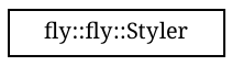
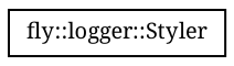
  digraph {
    rankdir=LR
    fontname="Noto Serif"
-   n1 [color=black fillcolor=white fontname="Noto Serif" fontsize=10 height=0.2 label="fly::fly::Styler" shape=record style=filled width=0.4]
+   n1 [color=black fillcolor=white fontname="Noto Serif" fontsize=10 height=0.2 label="fly::logger::Styler" shape=record style=filled width=0.4]
  }
